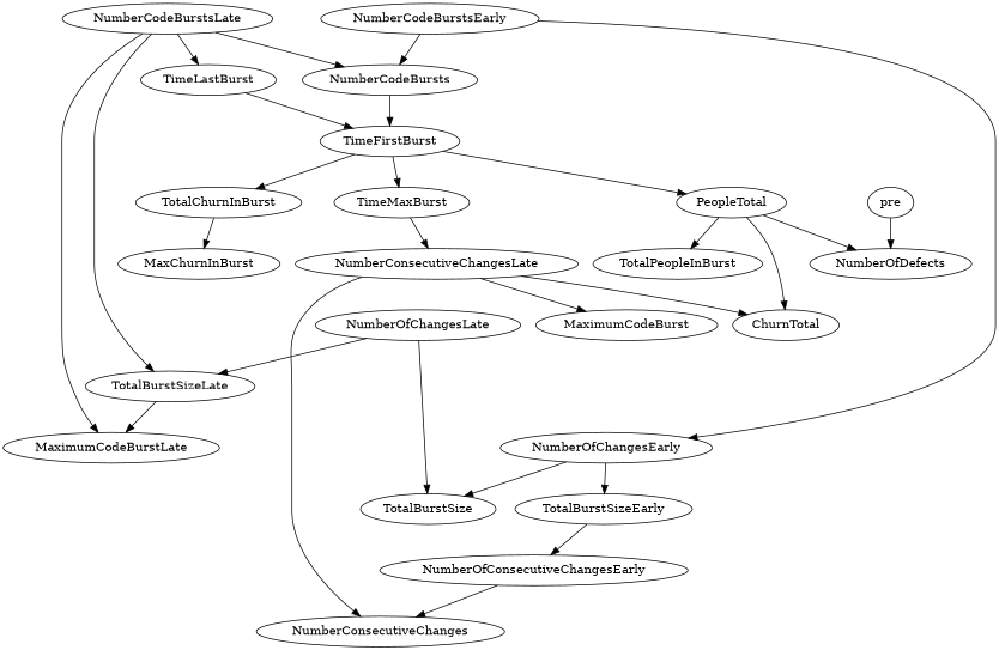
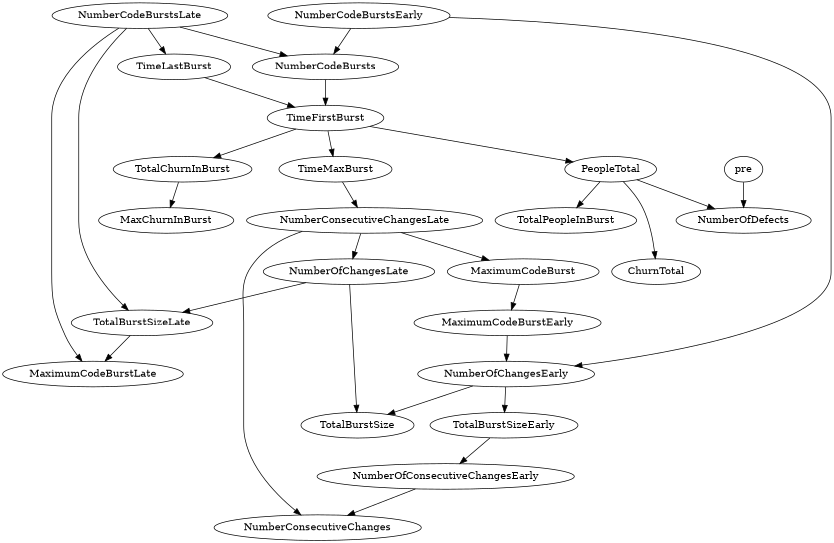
  digraph {
    TotalBurstSizeEarly
    NumberOfConsecutiveChangesEarly
    TotalBurstSizeLate
    MaximumCodeBurstLate
    NumberCodeBurstsLate
    TimeLastBurst
    NumberCodeBursts
    NumberOfChangesLate
    TotalBurstSize
    TimeFirstBurst
    NumberOfChangesEarly
+   MaximumCodeBurstEarly
    NumberCodeBurstsEarly
    TotalChurnInBurst
    TimeMaxBurst
    PeopleTotal
    MaxChurnInBurst
    NumberConsecutiveChangesLate
    TotalPeopleInBurst
    ChurnTotal
    NumberOfDefects
    MaximumCodeBurst
    NumberConsecutiveChanges
    pre
    TotalBurstSizeEarly -> NumberOfConsecutiveChangesEarly
    NumberOfConsecutiveChangesEarly -> NumberConsecutiveChanges
    TotalBurstSizeLate -> MaximumCodeBurstLate
    NumberCodeBurstsLate -> TotalBurstSizeLate
    NumberCodeBurstsLate -> MaximumCodeBurstLate
    NumberCodeBurstsLate -> TimeLastBurst
    NumberCodeBurstsLate -> NumberCodeBursts
    TimeLastBurst -> TimeFirstBurst
    NumberCodeBursts -> TimeFirstBurst
    NumberOfChangesLate -> TotalBurstSizeLate
    NumberOfChangesLate -> TotalBurstSize
    TimeFirstBurst -> TotalChurnInBurst
    TimeFirstBurst -> TimeMaxBurst
    TimeFirstBurst -> PeopleTotal
    NumberOfChangesEarly -> TotalBurstSizeEarly
    NumberOfChangesEarly -> TotalBurstSize
+   MaximumCodeBurstEarly -> NumberOfChangesEarly
    NumberCodeBurstsEarly -> NumberCodeBursts
    NumberCodeBurstsEarly -> NumberOfChangesEarly
    TotalChurnInBurst -> MaxChurnInBurst
    TimeMaxBurst -> NumberConsecutiveChangesLate
    PeopleTotal -> TotalPeopleInBurst
    PeopleTotal -> ChurnTotal
    PeopleTotal -> NumberOfDefects
-   NumberConsecutiveChangesLate -> ChurnTotal
+   NumberConsecutiveChangesLate -> NumberOfChangesLate
    NumberConsecutiveChangesLate -> MaximumCodeBurst
    NumberConsecutiveChangesLate -> NumberConsecutiveChanges
+   MaximumCodeBurst -> MaximumCodeBurstEarly
    pre -> NumberOfDefects
  }
